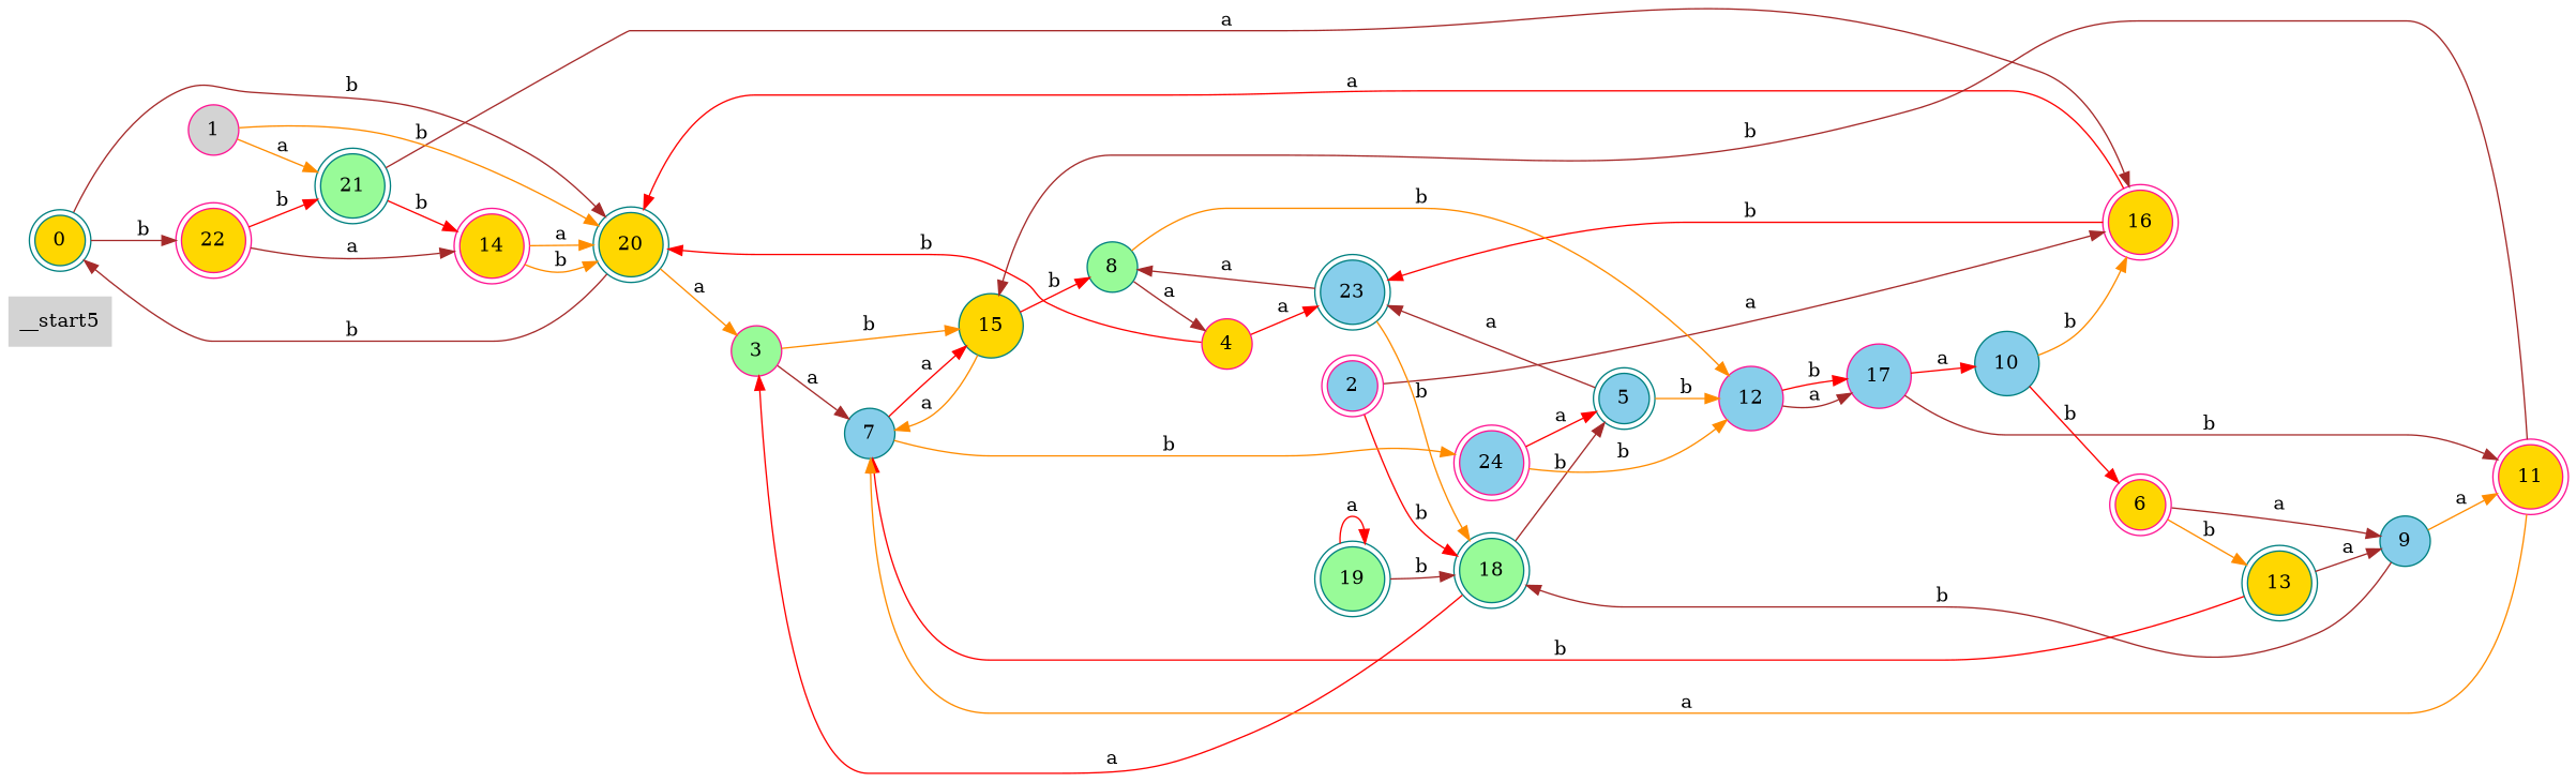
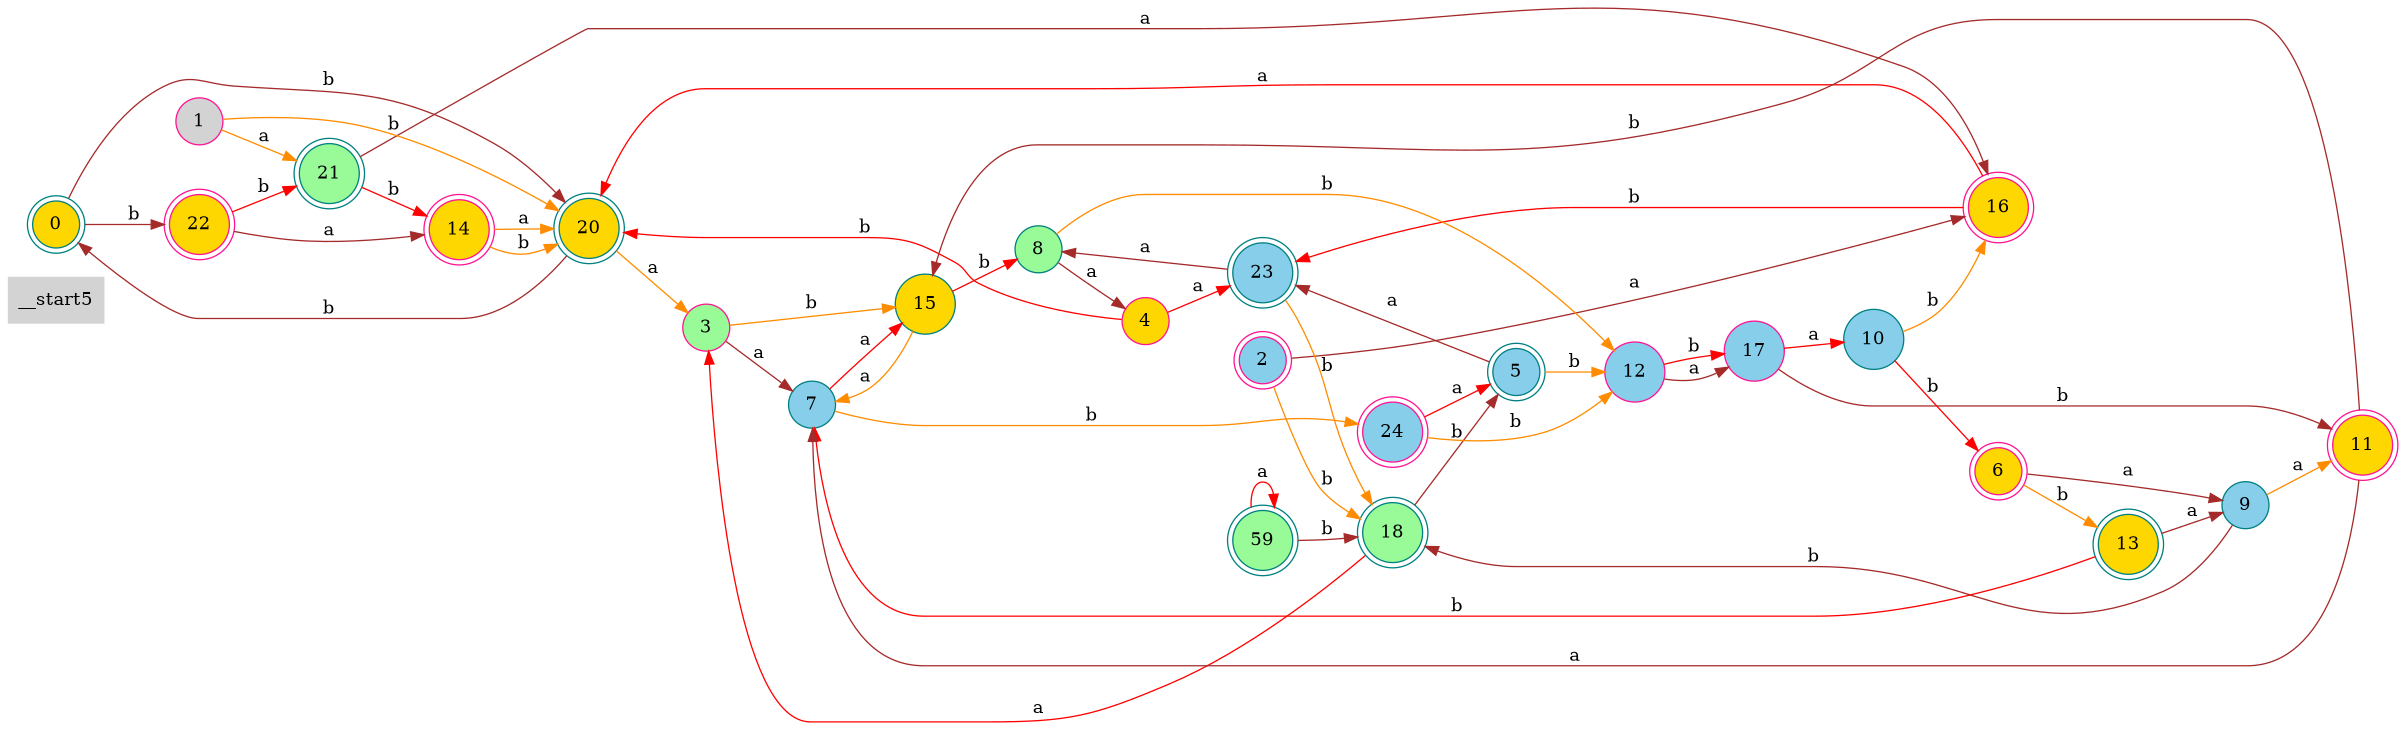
  digraph {
    rankdir=LR
    node [color=teal fillcolor=gold shape=doublecircle style="rounded,filled"]
    edge [color=brown]
    n1 [fillcolor=lightgrey label=__start5 shape=none style=filled]
    n2 [label=0]
    n3 [label=20]
    n4 [color=deeppink label=22]
    n5 [color=deeppink fillcolor=palegreen label=3 shape=circle style=filled]
    n6 [fillcolor=palegreen label=21]
    n7 [color=deeppink label=14]
    n8 [color=deeppink fillcolor=lightgrey label=1 shape=circle style=filled]
    n9 [color=deeppink label=16]
    n10 [color=deeppink fillcolor=skyblue label=2]
    n11 [fillcolor=palegreen label=18]
    n12 [fillcolor=skyblue label=23]
    n13 [fillcolor=skyblue label=5]
    n14 [fillcolor=skyblue label=7 shape=circle style=filled]
    n15 [label=15 shape=circle style=filled]
    n16 [color=deeppink fillcolor=skyblue label=24]
    n17 [fillcolor=palegreen label=8 shape=circle style=filled]
    n18 [color=deeppink label=4 shape=circle style=filled]
    n19 [color=deeppink fillcolor=skyblue label=12 shape=circle style=filled]
    n20 [color=deeppink fillcolor=skyblue label=17 shape=circle style=filled]
    n21 [color=deeppink label=6]
    n22 [fillcolor=skyblue label=9 shape=circle style=filled]
    n23 [label=13]
    n24 [color=deeppink label=11]
    n25 [fillcolor=skyblue label=10 shape=circle]
-   n26 [fillcolor=palegreen label=19]
+   n26 [fillcolor=palegreen label=59]
    n2 -> n3 [label=b]
    n2 -> n4 [label=b]
    n3 -> n2 [label=b]
    n3 -> n5 [color=darkorange label=a]
    n4 -> n6 [color=red label=b]
    n4 -> n7 [label=a]
    n5 -> n14 [label=a]
    n5 -> n15 [color=darkorange label=b]
    n6 -> n7 [color=red label=b]
    n6 -> n9 [label=a]
    n7 -> n3 [color=darkorange label=a]
    n7 -> n3 [color=darkorange label=b]
    n8 -> n3 [color=darkorange label=b]
    n8 -> n6 [color=darkorange label=a]
    n9 -> n3 [color=red label=a]
    n9 -> n12 [color=red label=b]
    n10 -> n9 [label=a]
-   n10 -> n11 [color=red label=b]
+   n10 -> n11 [color=darkorange label=b]
    n11 -> n5 [color=red label=a]
    n11 -> n13 [label=b]
    n12 -> n11 [color=darkorange label=b]
    n12 -> n17 [label=a]
    n13 -> n12 [label=a]
    n13 -> n19 [color=darkorange label=b]
    n14 -> n15 [color=red label=a]
    n14 -> n16 [color=darkorange label=b]
    n15 -> n14 [color=darkorange label=a]
    n15 -> n17 [color=red label=b]
    n16 -> n13 [color=red label=a]
    n16 -> n19 [color=darkorange label=b]
    n17 -> n18 [label=a]
    n17 -> n19 [color=darkorange label=b]
    n18 -> n3 [color=red label=b]
    n18 -> n12 [color=red label=a]
    n19 -> n20 [label=a]
    n19 -> n20 [color=red label=b]
    n20 -> n24 [label=b]
    n20 -> n25 [color=red label=a]
    n21 -> n22 [label=a]
    n21 -> n23 [color=darkorange label=b]
    n22 -> n11 [label=b]
    n22 -> n24 [color=darkorange label=a]
    n23 -> n14 [color=red label=b]
    n23 -> n22 [label=a]
-   n24 -> n14 [color=darkorange label=a]
+   n24 -> n14 [label=a]
    n24 -> n15 [label=b]
    n25 -> n9 [color=darkorange label=b]
    n25 -> n21 [color=red label=b]
    n26 -> n11 [label=b]
    n26 -> n26 [color=red label=a]
  }
